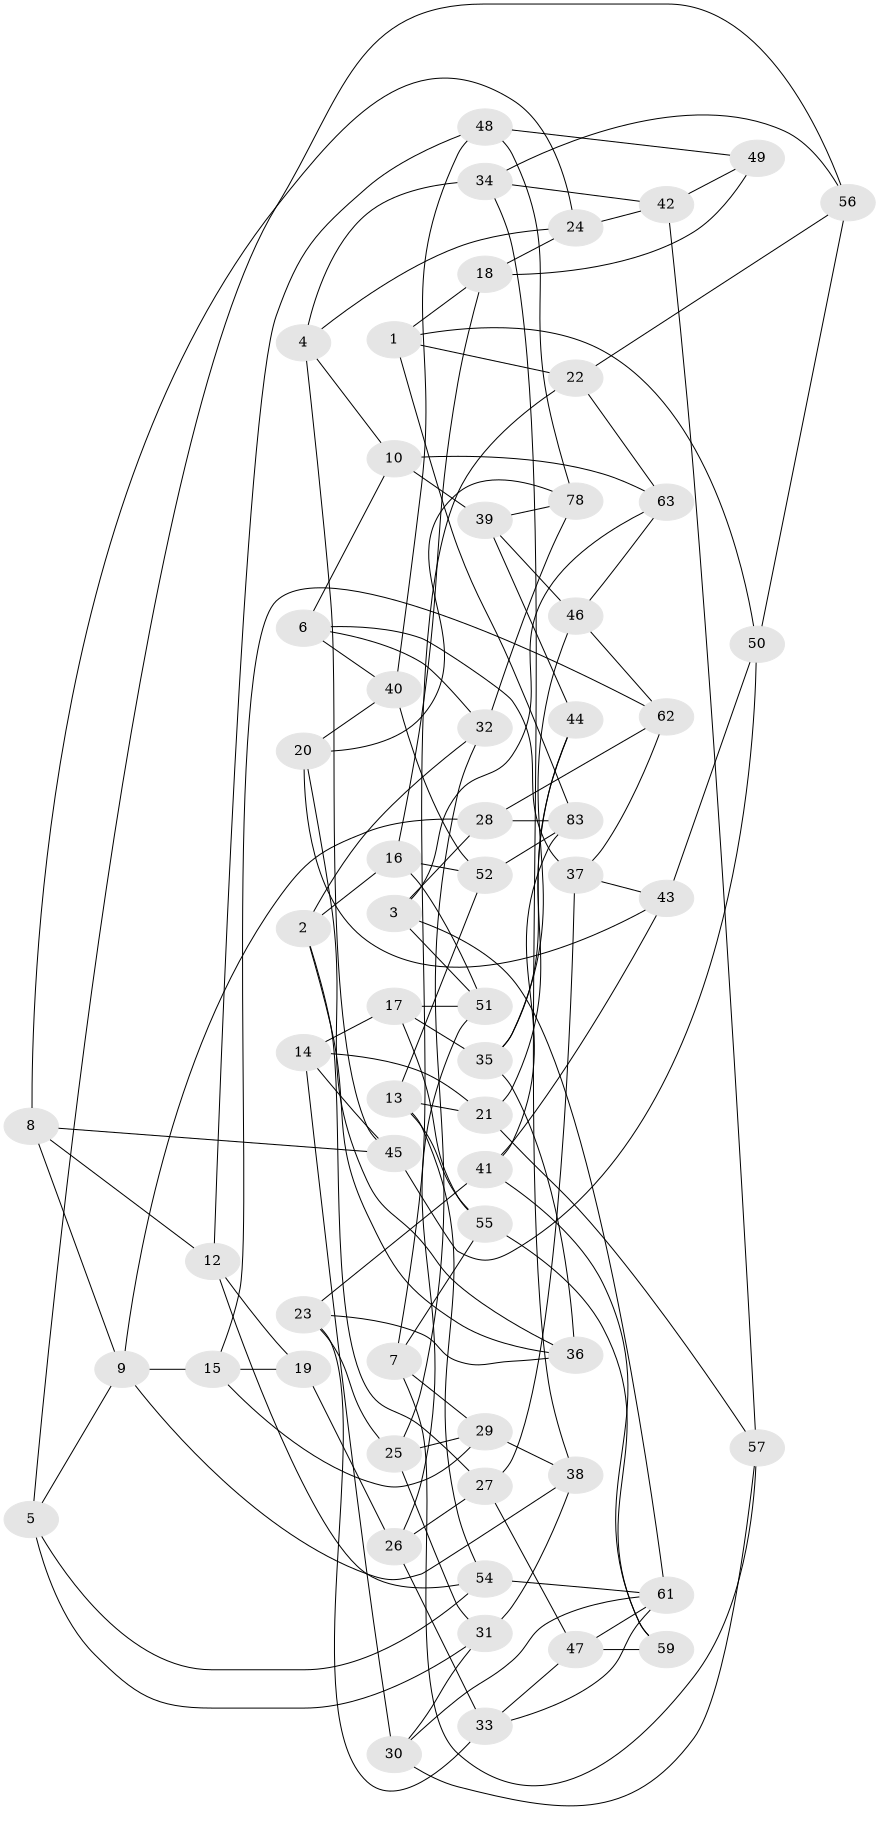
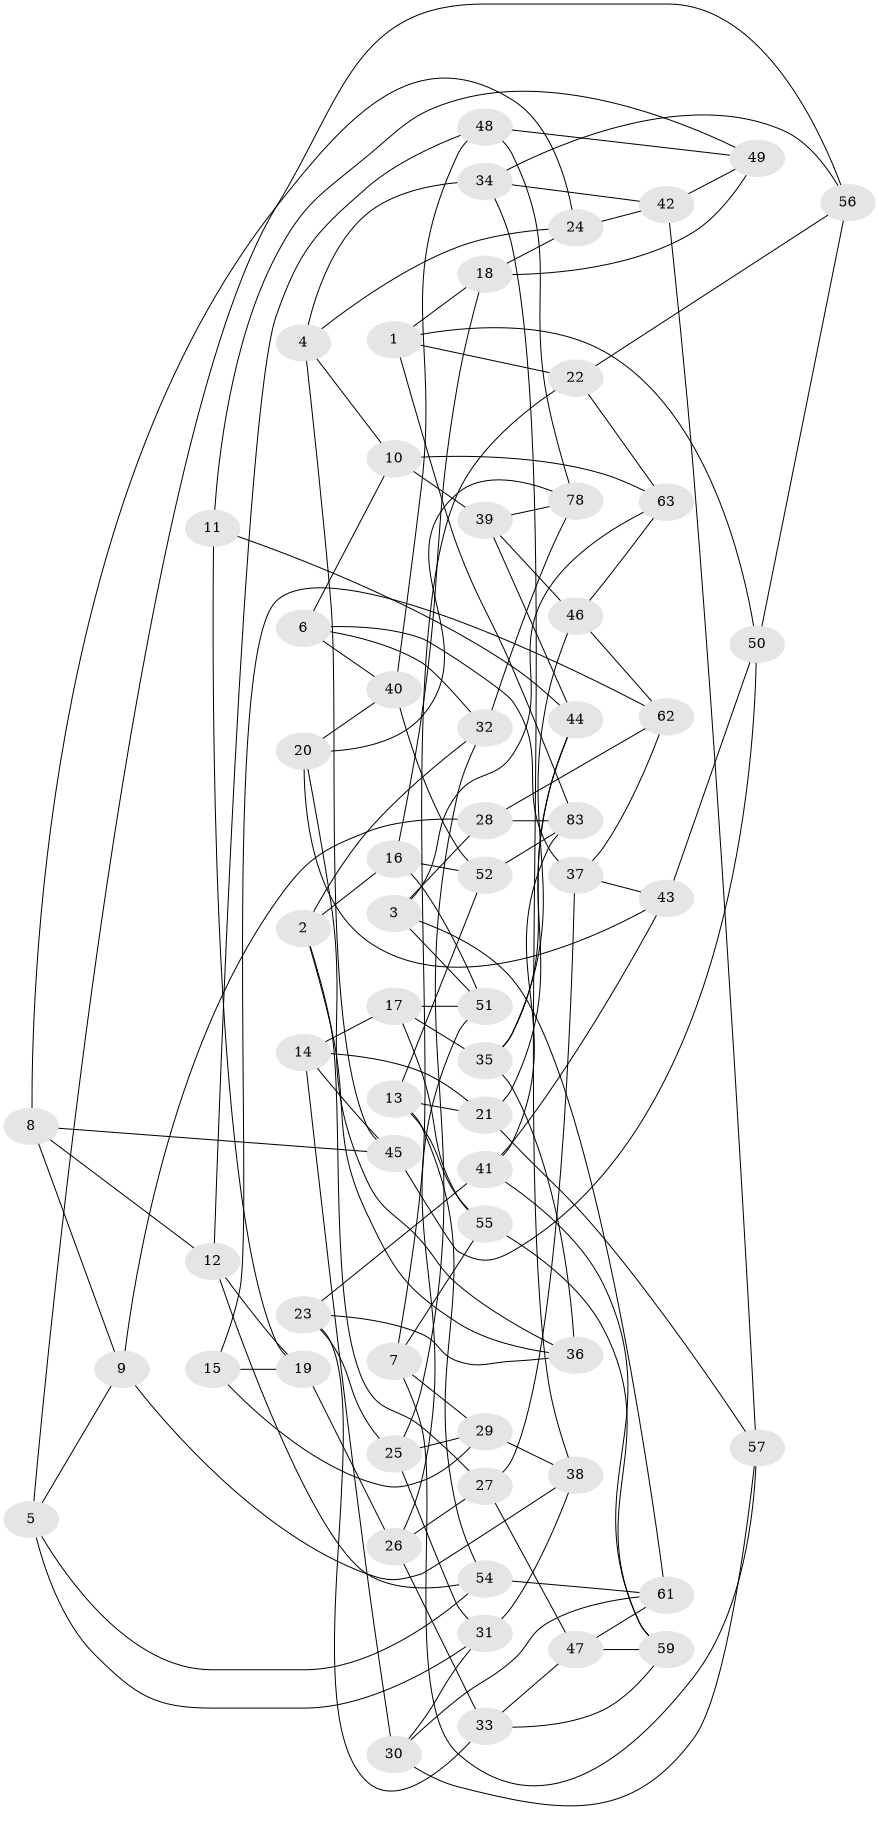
  graph {
    rankdir=LR
    node [color=gray90 style=filled]
    1
    18
    22
    50
    n5 [label=83]
    24
    49
    n8 [label=63]
    56
    2
    16
    27
    32
    36
    51
    52
    37
    47
    n19 [label=78]
    3
    28
    61
    62
    4
    10
    34
    45
    39
    42
    38
    5
    31
    54
    9
+   11
    19
    44
    6
    40
    43
    48
    7
    29
    55
    57
    59
    8
    12
    15
    46
    26
    13
    21
    14
    17
    30
    35
    33
    20
    23
    25
    41
    1 -- 18
    1 -- 22
    1 -- 50
    1 -- n5
    18 -- 24
    18 -- 49
    22 -- n8
    22 -- 56
    50 -- 56
    24 -- 42
    2 -- 16
    2 -- 27
    2 -- 32
    2 -- 36
    16 -- 18
    16 -- 51
    16 -- 52
    27 -- 37
    27 -- 47
    32 -- n19
    52 -- n5
    37 -- 62
    37 -- 43
    47 -- 61
    47 -- 59
    3 -- n8
    3 -- 51
    3 -- 28
    3 -- 61
    28 -- n5
    28 -- 62
    4 -- 24
    4 -- 10
    4 -- 34
    4 -- 45
    10 -- n8
    10 -- 39
    34 -- 56
    34 -- 42
    34 -- 38
    45 -- 50
    39 -- n19
    39 -- 44
    39 -- 46
    42 -- 49
    42 -- 57
    5 -- 56
    5 -- 31
    5 -- 54
    5 -- 9
    31 -- 38
    54 -- 61
    9 -- 28
    9 -- 38
-   9 -- 15
+   11 -- 49
+   11 -- 19
+   11 -- 44
    19 -- 26
    6 -- 32
    6 -- 37
    6 -- 10
    6 -- 40
    40 -- 52
    40 -- 48
    43 -- 50
    48 -- 49
    48 -- n19
    7 -- 22
    7 -- 29
    7 -- 55
    7 -- 57
    29 -- 38
    55 -- 59
    8 -- 24
    8 -- 45
    8 -- 9
    8 -- 12
    12 -- 54
    12 -- 19
    12 -- 48
    15 -- 62
    15 -- 19
    15 -- 29
    46 -- n8
    46 -- 62
    26 -- 27
    26 -- 51
    26 -- 33
    13 -- 52
    13 -- 54
    13 -- 55
    13 -- 21
    21 -- 44
    21 -- 57
    14 -- 45
    14 -- 21
    14 -- 17
    14 -- 30
    17 -- 51
    17 -- 55
    17 -- 35
    30 -- 61
    30 -- 31
    30 -- 57
    35 -- 36
    35 -- 44
    35 -- 46
    33 -- 47
-   33 -- 61
+   33 -- 59
    20 -- 36
    20 -- n19
    20 -- 40
    20 -- 43
    23 -- 36
    23 -- 33
    23 -- 25
    23 -- 41
    25 -- 32
    25 -- 31
    25 -- 29
    41 -- n5
    41 -- 43
    41 -- 59
  }
